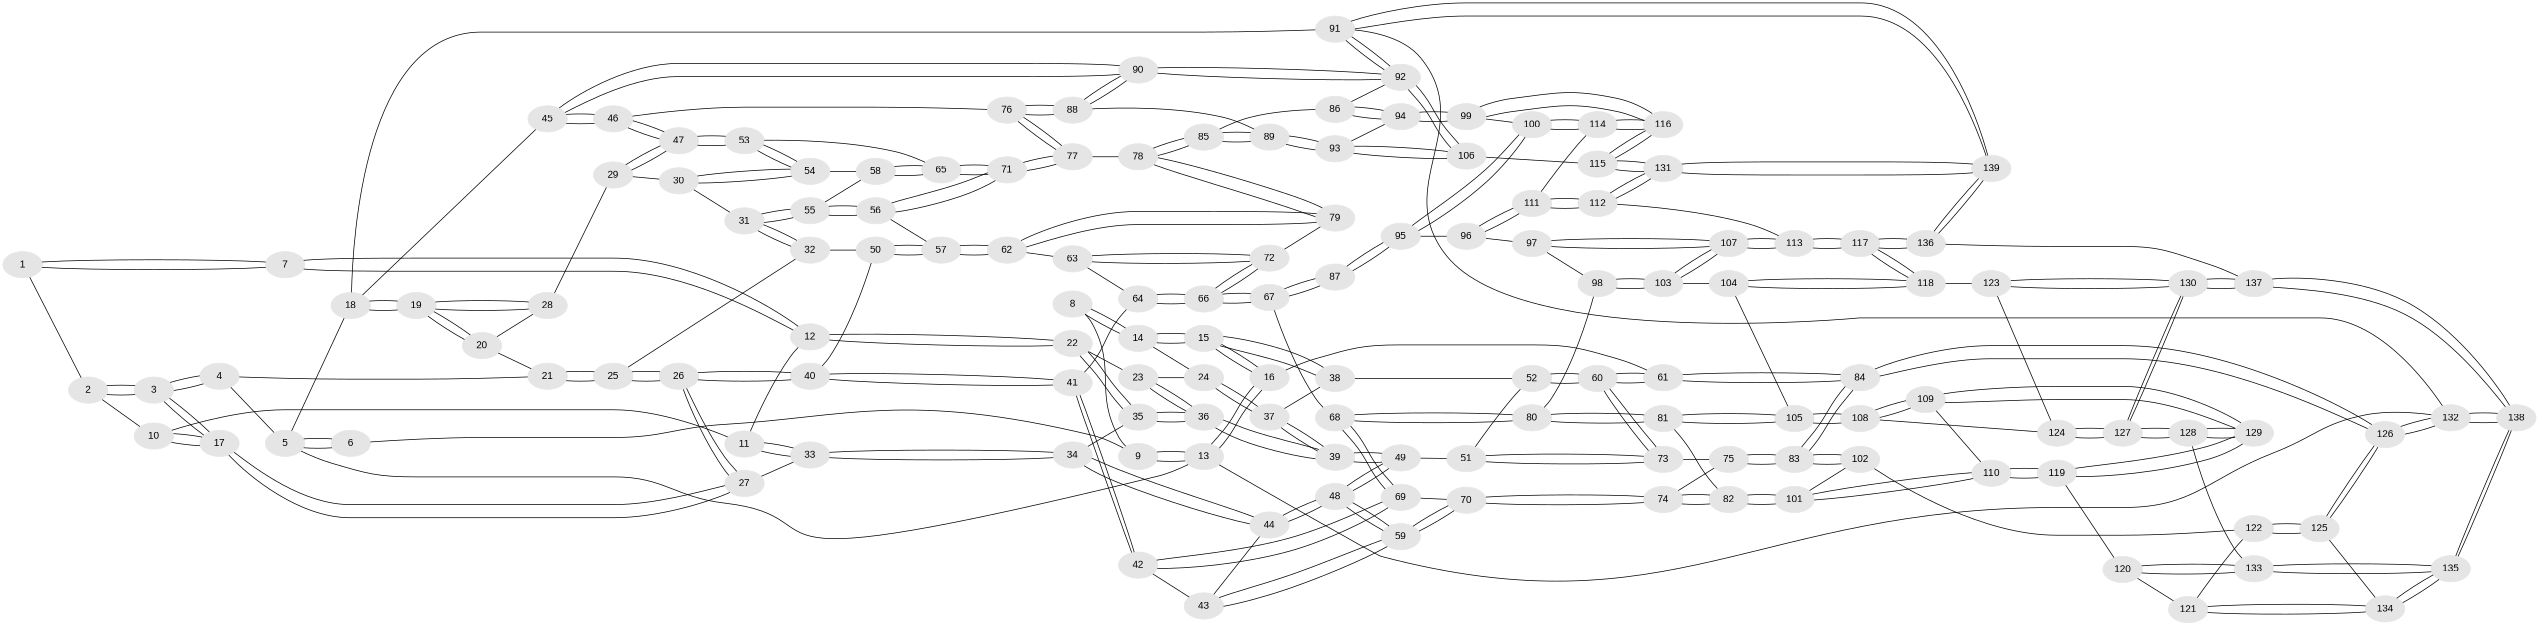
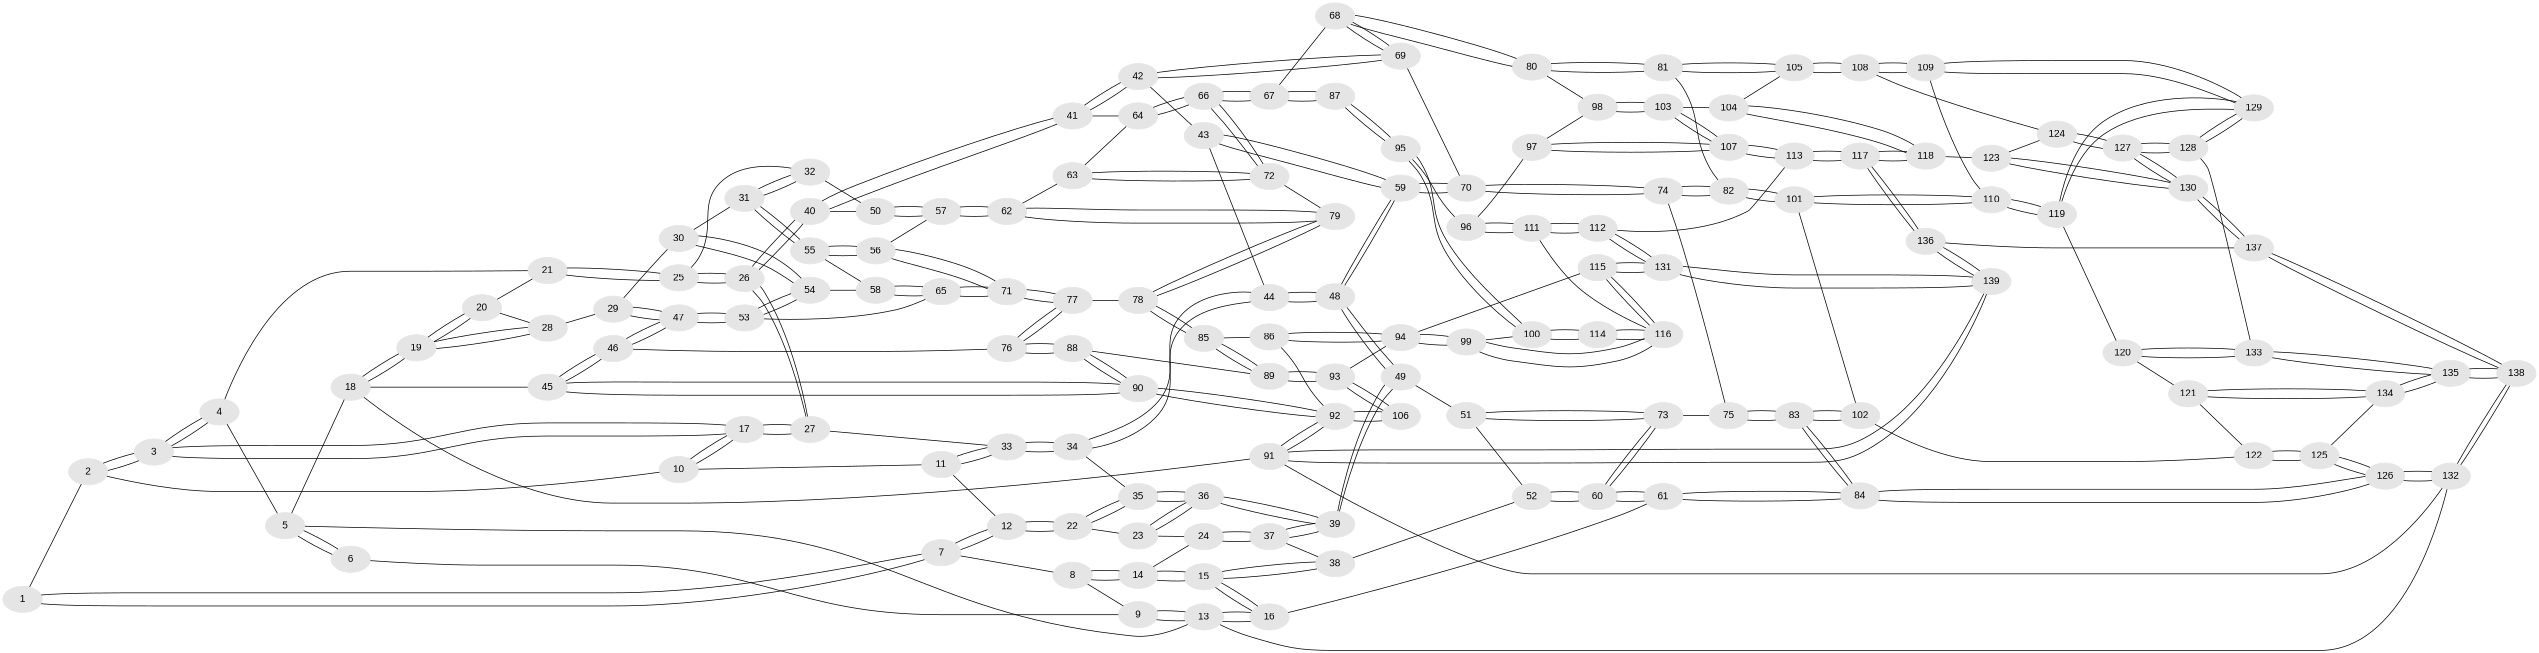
  graph {
    fontname="Liberation Sans"
    rankdir=LR
    node [color=gray90 fontname="Liberation Sans" style=filled]
    edge [fontname="Liberation Sans"]
    1
    2
    7
    3
    10
    8
    12
    4
    17
    11
    5
    21
    27
    6
    13
    18
    25
    9
    16
    132
    19
    45
    91
    14
    22
    15
    24
    33
    34
    23
    35
    61
    138
    38
    37
    52
    84
    20
    28
    46
    90
    92
    139
    29
    26
    32
    36
    39
    40
    50
    41
    30
    47
    31
    54
    53
    55
    58
    56
    57
    44
    48
    49
    60
    51
    42
    64
    43
    69
    66
    59
    70
    76
    77
    88
    65
    73
    62
    75
    71
    63
    79
    74
    126
    72
    67
    68
    87
    80
    95
    81
    98
    82
    78
    83
    101
    102
    89
    85
    86
    105
    103
    108
    110
    122
    94
    93
    99
    96
    100
    106
    115
    116
    97
    111
    114
    107
    112
    113
    104
    119
    125
    118
    123
    109
    124
    131
    117
    129
    127
    120
    136
    137
    130
    121
    133
    134
    135
    128
    1 -- 2
    1 -- 7
    1 -- 7
    2 -- 3
    2 -- 3
    2 -- 10
+   7 -- 8
    7 -- 12
    7 -- 12
    3 -- 4
    3 -- 4
    3 -- 17
    3 -- 17
    10 -- 17
    10 -- 17
    10 -- 11
    8 -- 9
    8 -- 14
    8 -- 14
    12 -- 22
    12 -- 22
    4 -- 5
    4 -- 21
    17 -- 27
    17 -- 27
    11 -- 12
    11 -- 33
    11 -- 33
    5 -- 6
    5 -- 6
    5 -- 13
    5 -- 18
    21 -- 25
    21 -- 25
    27 -- 33
    6 -- 9
    13 -- 16
    13 -- 16
    13 -- 132
    18 -- 19
    18 -- 19
    18 -- 45
    18 -- 91
    25 -- 26
    25 -- 26
    25 -- 32
    9 -- 13
    9 -- 13
    16 -- 61
    132 -- 138
    132 -- 138
    19 -- 20
    19 -- 20
    19 -- 28
    19 -- 28
    45 -- 46
    45 -- 46
    45 -- 90
    45 -- 90
    91 -- 132
    91 -- 92
    91 -- 92
    91 -- 139
    91 -- 139
    14 -- 15
    14 -- 15
    14 -- 24
    22 -- 23
    22 -- 35
    22 -- 35
    15 -- 16
    15 -- 16
    15 -- 38
    15 -- 38
    24 -- 37
    24 -- 37
    33 -- 34
    33 -- 34
    34 -- 35
    34 -- 44
    34 -- 44
    23 -- 24
    23 -- 36
    23 -- 36
    35 -- 36
    35 -- 36
    61 -- 84
    61 -- 84
    38 -- 52
    37 -- 38
    37 -- 39
    37 -- 39
    52 -- 60
    52 -- 60
    84 -- 126
    84 -- 126
    20 -- 21
    20 -- 28
    28 -- 29
    46 -- 47
    46 -- 47
    46 -- 76
    90 -- 92
    90 -- 92
    92 -- 106
    92 -- 106
    29 -- 30
    29 -- 47
    29 -- 47
    26 -- 27
    26 -- 27
    26 -- 40
    26 -- 40
    32 -- 50
    36 -- 39
    36 -- 39
    39 -- 49
    39 -- 49
    40 -- 50
    40 -- 41
    40 -- 41
    50 -- 57
    50 -- 57
    41 -- 42
    41 -- 42
    41 -- 64
    30 -- 31
    30 -- 54
    30 -- 54
    47 -- 53
    47 -- 53
    31 -- 32
    31 -- 32
    31 -- 55
    31 -- 55
    54 -- 58
    53 -- 54
    53 -- 54
    53 -- 65
    55 -- 58
    55 -- 56
    55 -- 56
    58 -- 65
    58 -- 65
    56 -- 57
    56 -- 71
    56 -- 71
    57 -- 62
    57 -- 62
    44 -- 48
    44 -- 48
    48 -- 49
    48 -- 49
    48 -- 59
    48 -- 59
    49 -- 51
    60 -- 61
    60 -- 61
    60 -- 73
    60 -- 73
    51 -- 52
    51 -- 73
    51 -- 73
    42 -- 43
    42 -- 69
    42 -- 69
    64 -- 66
    64 -- 66
    43 -- 44
    43 -- 59
    43 -- 59
    69 -- 70
    66 -- 72
    66 -- 72
    66 -- 67
    66 -- 67
    59 -- 70
    59 -- 70
    70 -- 74
    70 -- 74
    76 -- 77
    76 -- 77
    76 -- 88
    76 -- 88
    77 -- 78
    88 -- 90
    88 -- 90
    88 -- 89
    65 -- 71
    65 -- 71
    73 -- 75
    62 -- 63
    62 -- 79
    62 -- 79
    75 -- 83
    75 -- 83
    71 -- 77
    71 -- 77
    63 -- 64
    63 -- 72
    63 -- 72
    74 -- 75
    74 -- 82
    74 -- 82
    126 -- 132
    126 -- 132
    72 -- 79
    67 -- 68
    67 -- 87
    67 -- 87
    68 -- 69
    68 -- 69
    68 -- 80
    68 -- 80
    87 -- 95
    87 -- 95
    80 -- 81
    80 -- 81
    80 -- 98
    95 -- 96
    95 -- 100
    95 -- 100
    81 -- 82
    81 -- 105
    81 -- 105
    98 -- 103
    98 -- 103
    82 -- 101
    82 -- 101
    78 -- 79
    78 -- 79
    78 -- 85
    78 -- 85
    83 -- 84
    83 -- 84
    83 -- 102
    83 -- 102
    101 -- 102
    101 -- 110
    101 -- 110
    102 -- 122
    89 -- 93
    89 -- 93
    85 -- 89
    85 -- 89
    85 -- 86
    86 -- 92
    86 -- 94
    86 -- 94
    105 -- 108
    105 -- 108
    103 -- 107
    103 -- 107
    103 -- 104
    108 -- 109
    108 -- 109
    108 -- 124
    110 -- 119
    110 -- 119
    122 -- 125
    122 -- 125
    94 -- 99
    94 -- 99
    93 -- 94
    93 -- 106
    93 -- 106
    99 -- 100
    99 -- 116
    99 -- 116
    96 -- 97
    96 -- 111
    96 -- 111
    100 -- 114
    100 -- 114
-   106 -- 115
+   94 -- 115
    115 -- 116
    115 -- 116
    115 -- 131
    115 -- 131
    97 -- 98
    97 -- 107
    97 -- 107
-   111 -- 114
+   111 -- 116
    111 -- 112
    111 -- 112
    114 -- 116
    114 -- 116
    107 -- 113
    107 -- 113
    112 -- 113
    112 -- 131
    112 -- 131
    113 -- 117
    113 -- 117
    104 -- 105
    104 -- 118
    104 -- 118
    119 -- 129
    119 -- 129
    119 -- 120
    125 -- 126
    125 -- 126
    125 -- 134
    118 -- 123
    123 -- 124
    123 -- 130
    123 -- 130
    109 -- 110
    109 -- 129
    109 -- 129
    124 -- 127
    124 -- 127
    131 -- 139
    131 -- 139
    117 -- 118
    117 -- 118
    117 -- 136
    117 -- 136
    127 -- 130
    127 -- 130
    127 -- 128
    127 -- 128
    120 -- 121
    120 -- 133
    120 -- 133
    136 -- 139
    136 -- 139
    136 -- 137
    137 -- 138
    137 -- 138
    130 -- 137
    130 -- 137
    121 -- 122
    121 -- 134
    121 -- 134
    133 -- 135
    133 -- 135
    134 -- 135
    134 -- 135
    135 -- 138
    135 -- 138
    128 -- 129
    128 -- 129
    128 -- 133
  }
